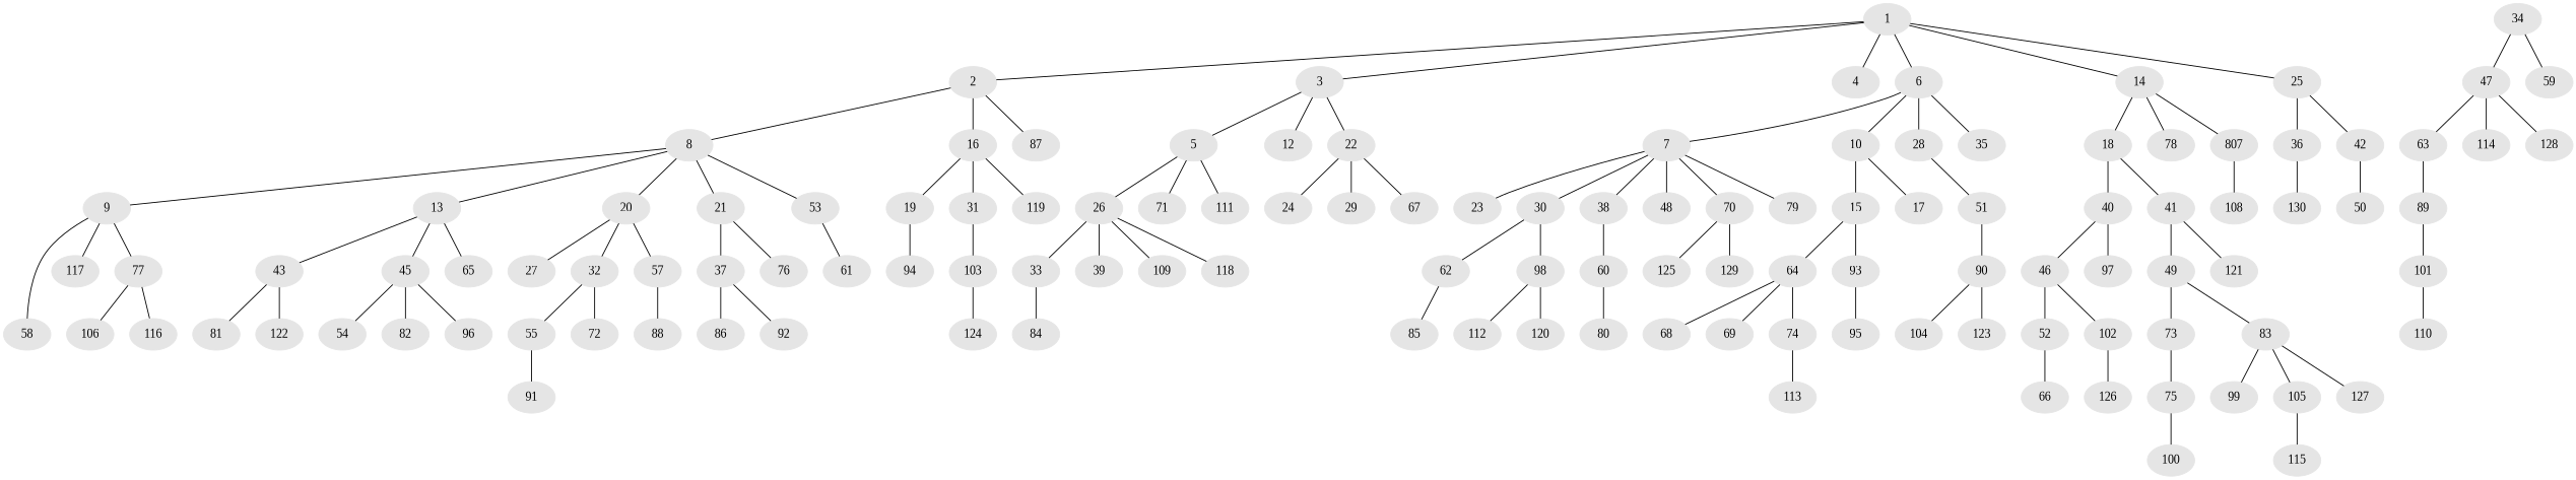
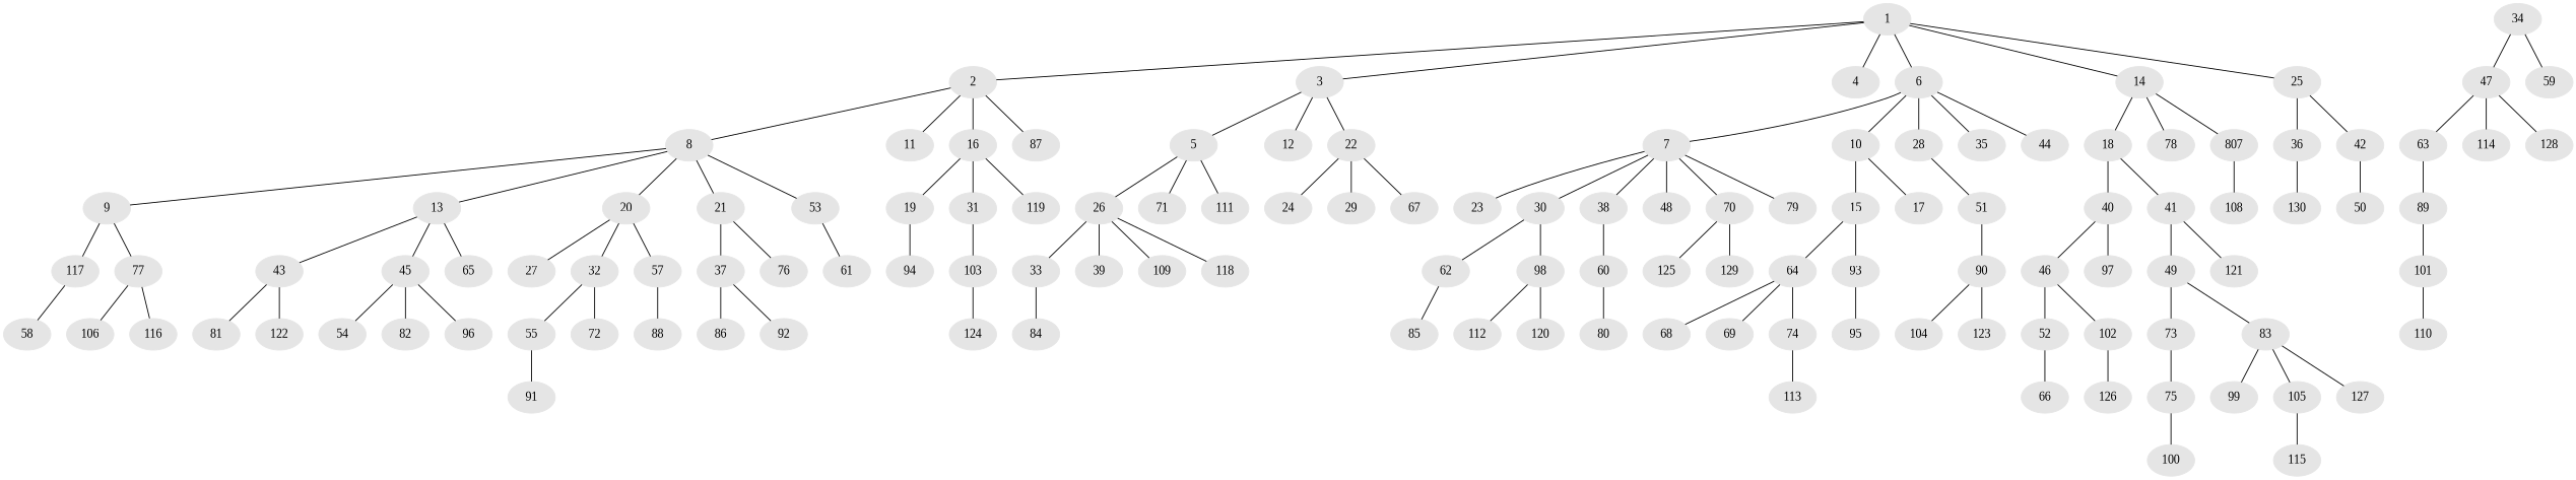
  graph {
    fontname="Liberation Serif"
    node [color=gray90 fontname="Liberation Serif" style=filled]
    edge [fontname="Liberation Serif"]
    1
    2
    3
    4
    6
    14
    25
    8
+   11
    16
    87
    5
    12
    22
    7
    10
    28
    35
+   44
    18
    78
    n22 [label=807]
    36
    42
    9
    13
    20
    21
    53
    19
    31
    119
    26
    71
    111
    24
    29
    67
    33
    39
    109
    118
    23
    30
    38
    48
    70
    79
    15
    17
    51
    62
    98
    60
    125
    129
    58
    77
    117
    43
    45
    65
    27
    32
    57
    37
    76
    61
    106
    116
    64
    93
    81
    122
    54
    82
    96
    40
    41
    108
    68
    69
    74
    95
    94
    103
    46
    97
    49
    121
    55
    72
    88
    86
    92
    34
    47
    59
    130
    50
    84
    90
    85
    112
    120
    124
    91
    63
    114
    128
    80
    52
    102
    73
    83
    66
    126
    89
    75
    99
    105
    127
    104
    123
    101
    113
    100
    115
    110
    1 -- 2
    1 -- 3
    1 -- 4
    1 -- 6
    1 -- 14
    1 -- 25
    2 -- 8
+   2 -- 11
    2 -- 16
    2 -- 87
    3 -- 5
    3 -- 12
    3 -- 22
    6 -- 7
    6 -- 10
    6 -- 28
    6 -- 35
+   6 -- 44
    14 -- 18
    14 -- 78
    14 -- n22
    25 -- 36
    25 -- 42
    8 -- 9
    8 -- 13
    8 -- 20
    8 -- 21
    8 -- 53
    16 -- 19
    16 -- 31
    16 -- 119
    5 -- 26
    5 -- 71
    5 -- 111
    22 -- 24
    22 -- 29
    22 -- 67
    7 -- 23
    7 -- 30
    7 -- 38
    7 -- 48
    7 -- 70
    7 -- 79
    10 -- 15
    10 -- 17
    28 -- 51
    18 -- 40
    18 -- 41
    n22 -- 108
    36 -- 130
    42 -- 50
-   9 -- 58
+   117 -- 58
    9 -- 77
    9 -- 117
    13 -- 43
    13 -- 45
    13 -- 65
    20 -- 27
    20 -- 32
    20 -- 57
    21 -- 37
    21 -- 76
    53 -- 61
    19 -- 94
    31 -- 103
    26 -- 33
    26 -- 39
    26 -- 109
    26 -- 118
    33 -- 84
    30 -- 62
    30 -- 98
    38 -- 60
    70 -- 125
    70 -- 129
    15 -- 64
    15 -- 93
    51 -- 90
    62 -- 85
    98 -- 112
    98 -- 120
    60 -- 80
    77 -- 106
    77 -- 116
    43 -- 81
    43 -- 122
    45 -- 54
    45 -- 82
    45 -- 96
    32 -- 55
    32 -- 72
    57 -- 88
    37 -- 86
    37 -- 92
    64 -- 68
    64 -- 69
    64 -- 74
    93 -- 95
    40 -- 46
    40 -- 97
    41 -- 49
    41 -- 121
    74 -- 113
    103 -- 124
    46 -- 52
    46 -- 102
    49 -- 73
    49 -- 83
    55 -- 91
    34 -- 47
    34 -- 59
    47 -- 63
    47 -- 114
    47 -- 128
    90 -- 104
    90 -- 123
    63 -- 89
    52 -- 66
    102 -- 126
    73 -- 75
    83 -- 99
    83 -- 105
    83 -- 127
    89 -- 101
    75 -- 100
    105 -- 115
    101 -- 110
  }
